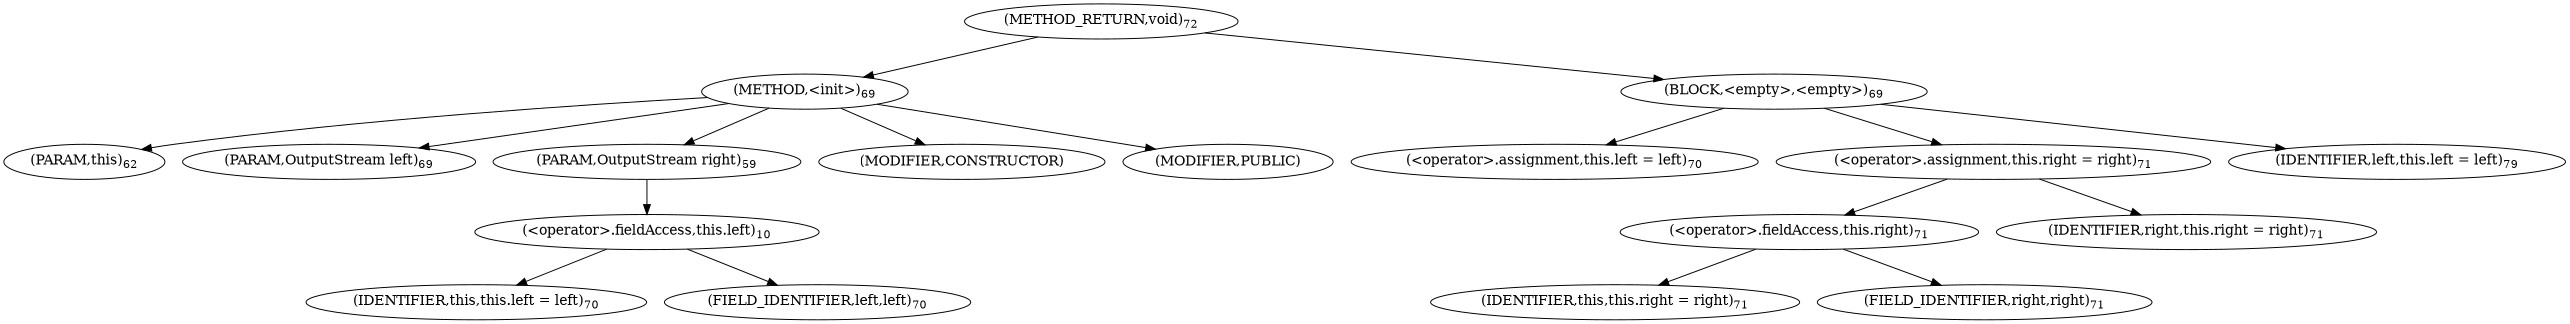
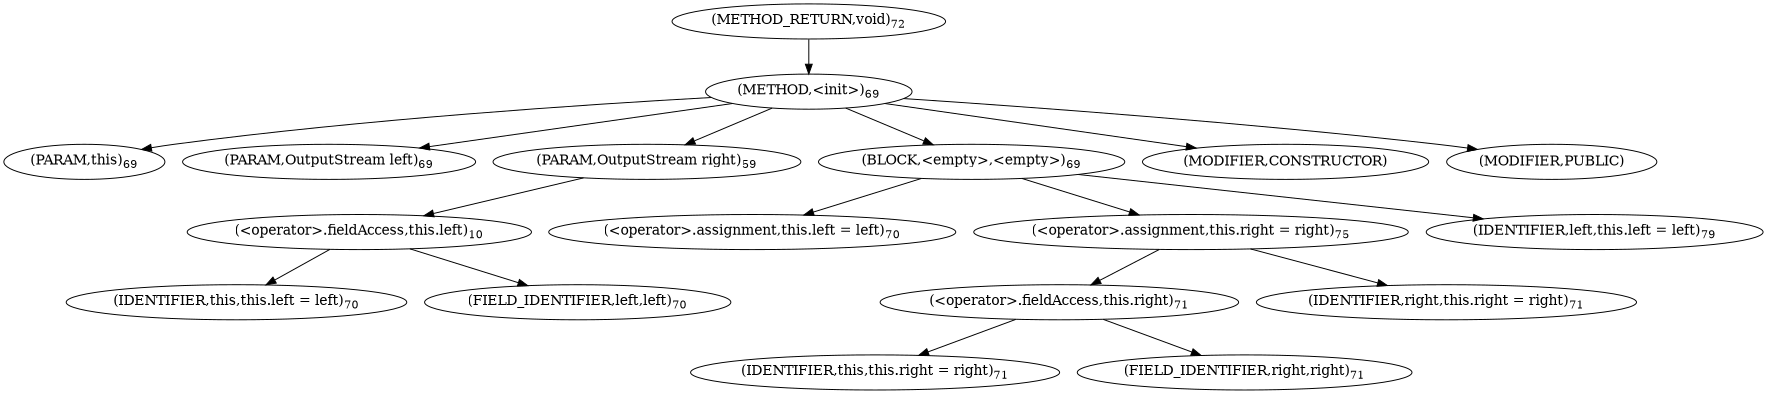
  digraph {
    n1 [label=<(METHOD,&lt;init&gt;)<SUB>69</SUB>>]
-   n2 [label=<(PARAM,this)<SUB>62</SUB>>]
+   n2 [label=<(PARAM,this)<SUB>69</SUB>>]
    n3 [label=<(PARAM,OutputStream left)<SUB>69</SUB>>]
    n4 [label=<(PARAM,OutputStream right)<SUB>59</SUB>>]
    n5 [label=<(BLOCK,&lt;empty&gt;,&lt;empty&gt;)<SUB>69</SUB>>]
    n6 [label=<(MODIFIER,CONSTRUCTOR)>]
    n7 [label=<(MODIFIER,PUBLIC)>]
    n8 [label=<(&lt;operator&gt;.fieldAccess,this.left)<SUB>10</SUB>>]
    n9 [label=<(&lt;operator&gt;.assignment,this.left = left)<SUB>70</SUB>>]
-   n10 [label=<(&lt;operator&gt;.assignment,this.right = right)<SUB>71</SUB>>]
+   n10 [label=<(&lt;operator&gt;.assignment,this.right = right)<SUB>75</SUB>>]
    n11 [label=<(IDENTIFIER,left,this.left = left)<SUB>79</SUB>>]
    n12 [label=<(METHOD_RETURN,void)<SUB>72</SUB>>]
    n13 [label=<(&lt;operator&gt;.fieldAccess,this.right)<SUB>71</SUB>>]
    n14 [label=<(IDENTIFIER,right,this.right = right)<SUB>71</SUB>>]
    n15 [label=<(IDENTIFIER,this,this.left = left)<SUB>70</SUB>>]
    n16 [label=<(FIELD_IDENTIFIER,left,left)<SUB>70</SUB>>]
    n17 [label=<(IDENTIFIER,this,this.right = right)<SUB>71</SUB>>]
    n18 [label=<(FIELD_IDENTIFIER,right,right)<SUB>71</SUB>>]
    n1 -> n2
    n1 -> n3
    n1 -> n4
-   n12 -> n5
+   n1 -> n5
    n1 -> n6
    n1 -> n7
    n4 -> n8
    n5 -> n9
    n5 -> n10
    n5 -> n11
    n8 -> n15
    n8 -> n16
    n10 -> n13
    n10 -> n14
    n12 -> n1
    n13 -> n17
    n13 -> n18
  }
